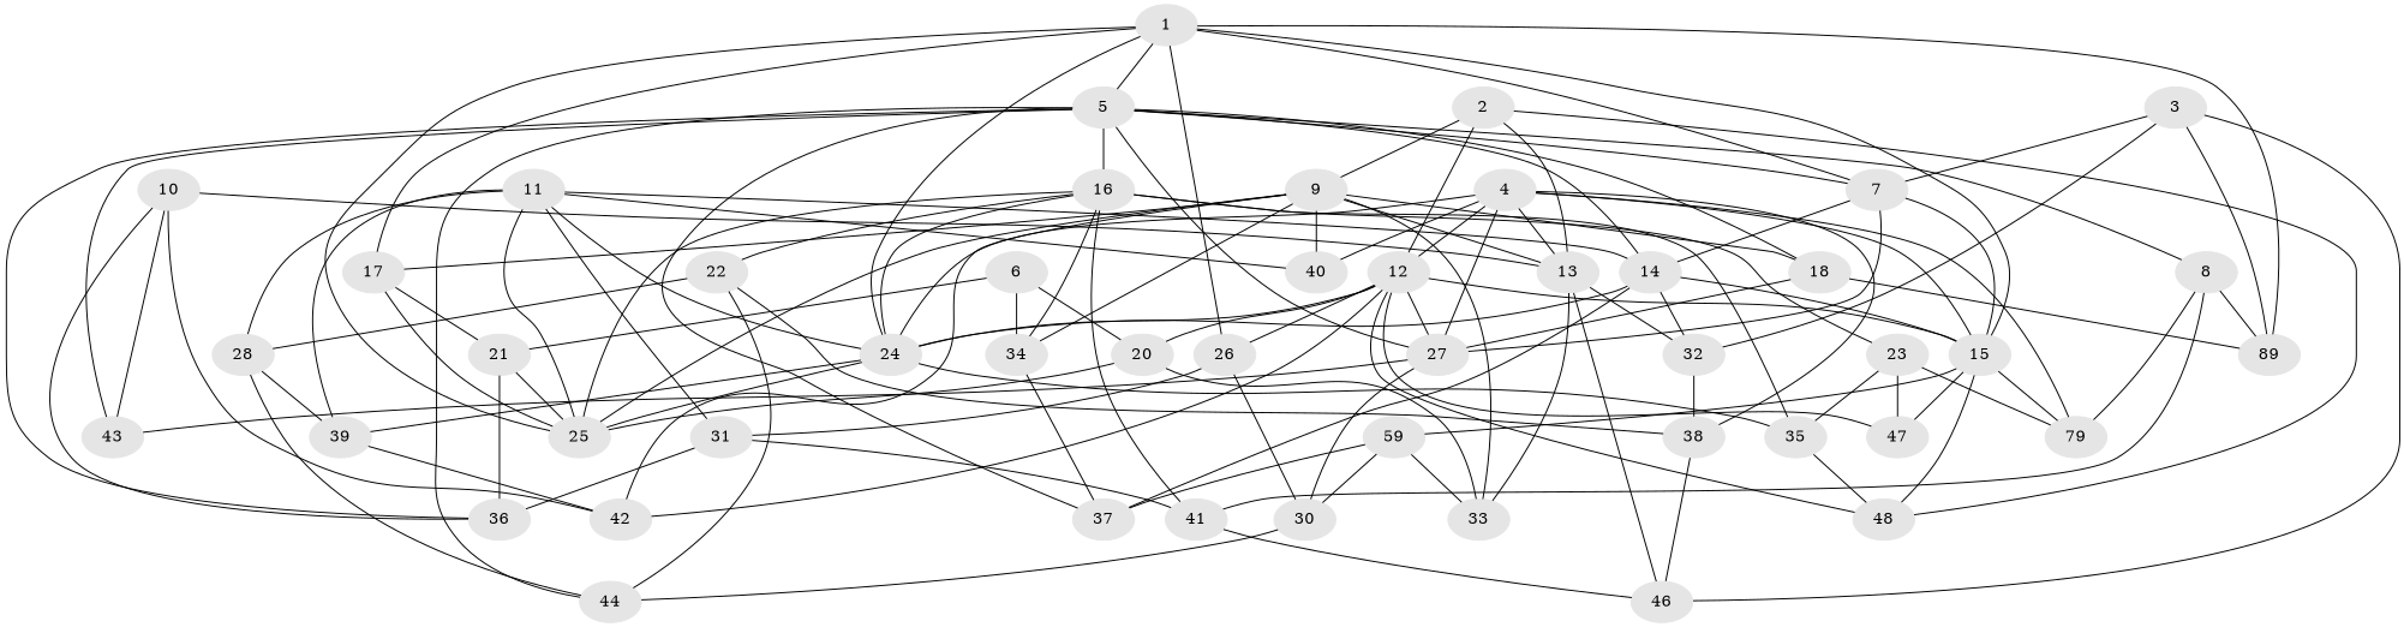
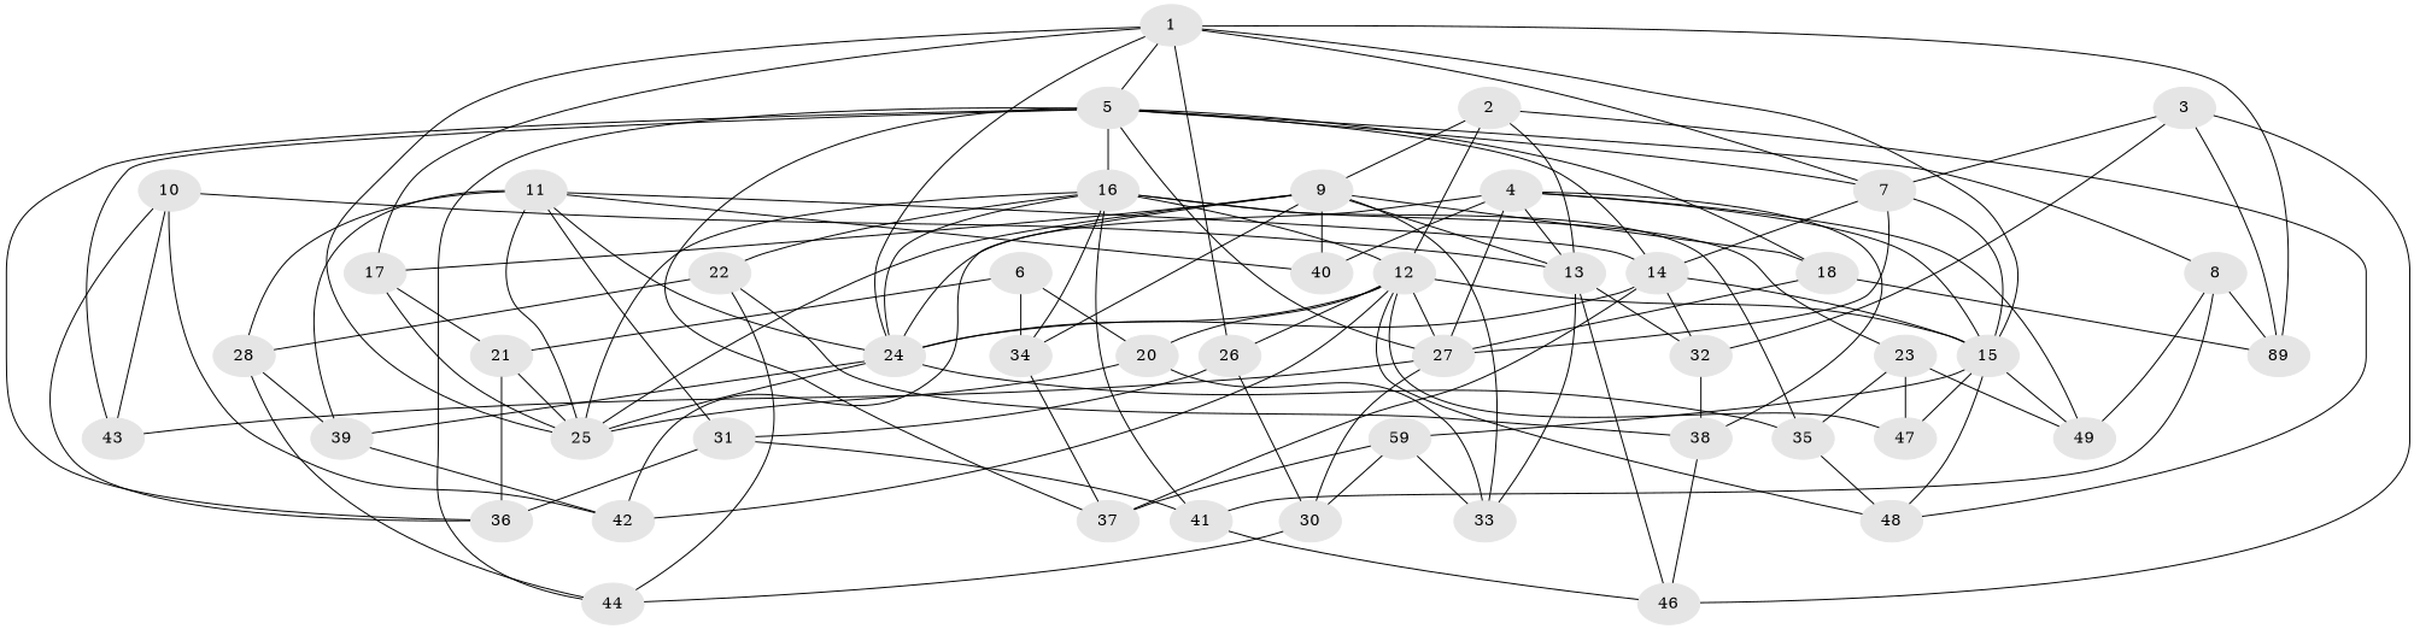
  graph {
    node [color=gray90 style=filled]
    edge [weight=1.0]
    1
    5
    7
    15
    17
    24
    25
    26
    n9 [label=89]
    27
    8
    14
    16
    18
    36
    37
    43
    44
    48
-   49 [label=79]
+   49
    47
    n22 [label=59]
    21
    39
    35
    31
    30
    2
    9
    12
    13
    40
    34
    33
    42
    20
    32
    46
    3
    38
    4
    41
    22
    23
    6
    10
    11
    28
    1 -- 5
    1 -- 7 [weight=3.0]
    1 -- 15
    1 -- 17
    1 -- 24
    1 -- 25 [weight=2.0]
    1 -- 26
    1 -- n9
    5 -- 7
    5 -- 27
    5 -- 8
    5 -- 14
    5 -- 16
    5 -- 18
    5 -- 36
    5 -- 37
    5 -- 43 [weight=2.0]
    5 -- 44
    7 -- 15 [weight=2.0]
    7 -- 27 [weight=2.0]
    7 -- 14
    15 -- 48
    15 -- 49
    15 -- 47
    15 -- n22
    17 -- 25
    17 -- 21
    24 -- 25 [weight=2.0]
    24 -- 39
    24 -- 35
    26 -- 31
    26 -- 30
    27 -- 43
    27 -- 30
    8 -- n9
    8 -- 49
    8 -- 41
    14 -- 15
    14 -- 24 [weight=2.0]
    14 -- 37
    14 -- 32
    16 -- 24
    16 -- 25
    16 -- 35
    16 -- 34
    16 -- 41
    16 -- 22
    16 -- 23
    18 -- n9
    18 -- 27
    n22 -- 37
    n22 -- 30
    n22 -- 33
    21 -- 25
    21 -- 36
    39 -- 42
    35 -- 48
    31 -- 36
    31 -- 41
    30 -- 44
    2 -- 48
    2 -- 9
    2 -- 12
    2 -- 13
    9 -- 17
    9 -- 25 [weight=2.0]
    9 -- 18
    9 -- 13 [weight=2.0]
    9 -- 40
    9 -- 34
    9 -- 33
    9 -- 42
    12 -- 15
    12 -- 24
    12 -- 26
    12 -- 27
    12 -- 48
    12 -- 47
    12 -- 42
    12 -- 20
    13 -- 33
    13 -- 32
    13 -- 46
    34 -- 37
    20 -- 25
    20 -- 33
    32 -- 38
    3 -- 7
    3 -- n9
    3 -- 32
    3 -- 46
    38 -- 46
    4 -- 15
    4 -- 24 [weight=2.0]
    4 -- 27
    4 -- 49
-   4 -- 12
+   16 -- 12
    4 -- 13 [weight=3.0]
    4 -- 40 [weight=2.0]
    4 -- 38
    41 -- 46
    22 -- 44
    22 -- 38
    22 -- 28
    23 -- 49
    23 -- 47
    23 -- 35
    6 -- 21
    6 -- 34
    6 -- 20
    10 -- 36
    10 -- 43
    10 -- 13
    10 -- 42
    11 -- 24
    11 -- 25 [weight=2.0]
    11 -- 14
    11 -- 39
    11 -- 31
    11 -- 40
    11 -- 28
    28 -- 44
    28 -- 39
  }
